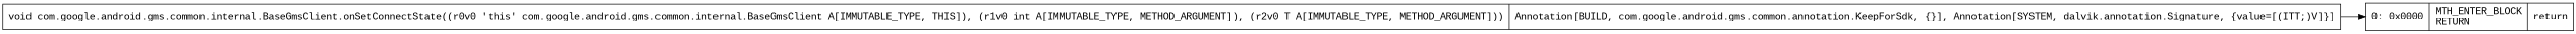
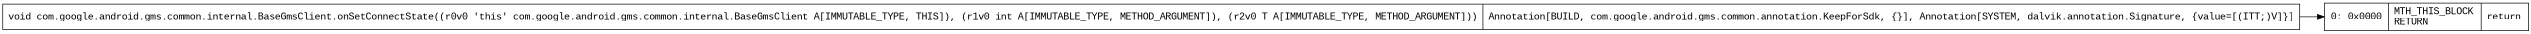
  digraph {
    rankdir=LR
    fontname="Liberation Mono"
    node [shape=record fontname="Liberation Mono"]
-   n1 [label="{0\:\ 0x0000|MTH_ENTER_BLOCK\lRETURN\l|return\l}"]
+   n1 [label="{0\:\ 0x0000|MTH_THIS_BLOCK\lRETURN\l|return\l}"]
    n2 [label="{void com.google.android.gms.common.internal.BaseGmsClient.onSetConnectState((r0v0 'this' com.google.android.gms.common.internal.BaseGmsClient A[IMMUTABLE_TYPE, THIS]), (r1v0 int A[IMMUTABLE_TYPE, METHOD_ARGUMENT]), (r2v0 T A[IMMUTABLE_TYPE, METHOD_ARGUMENT]))  | Annotation[BUILD, com.google.android.gms.common.annotation.KeepForSdk, \{\}], Annotation[SYSTEM, dalvik.annotation.Signature, \{value=[(ITT;)V]\}]\l}"]
    n2 -> n1 [fontname="Liberation Mono"]
  }
